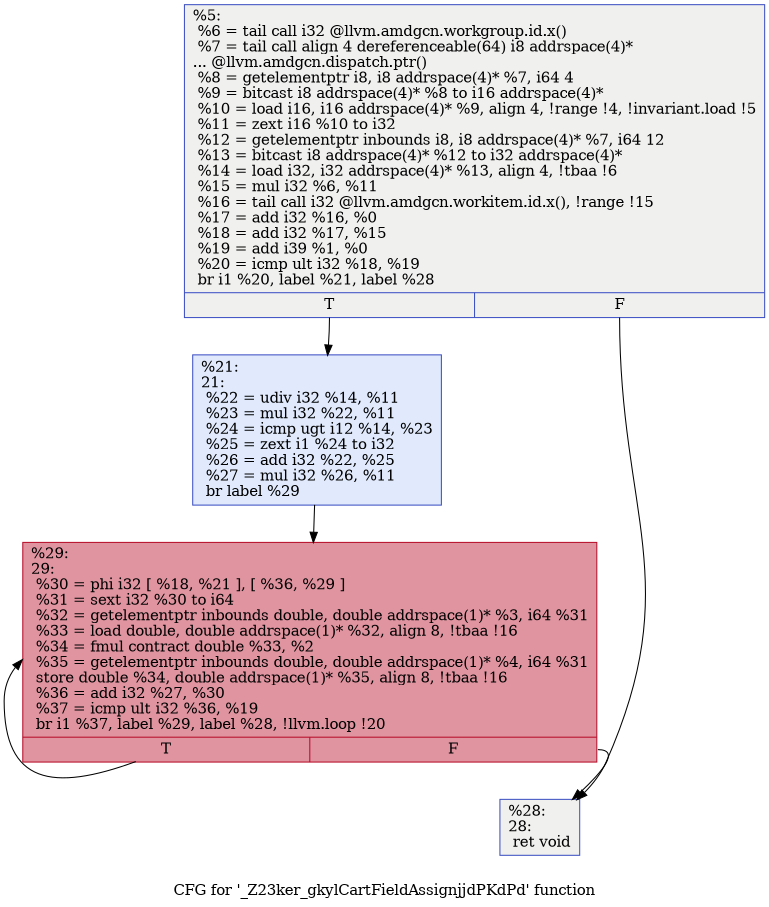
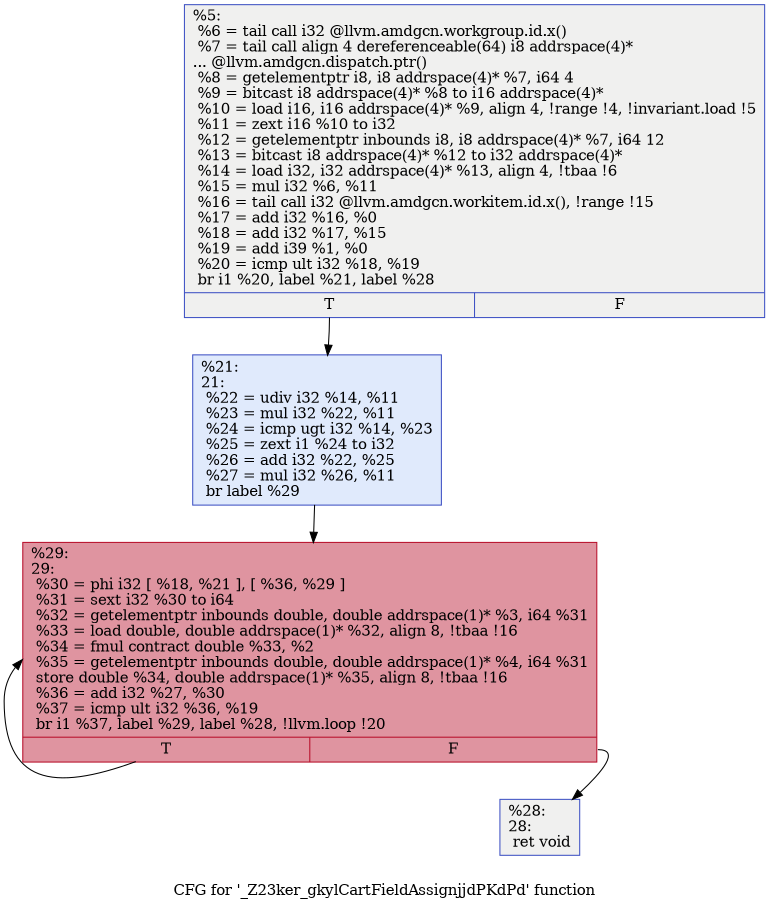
  digraph {
    label="CFG for '_Z23ker_gkylCartFieldAssignjjdPKdPd' function"
    node [color="#3d50c3ff" fillcolor="#dedcdb70" shape=record style=filled]
    edge [tailport=s0]
    n1 [label="{%5:\l  %6 = tail call i32 @llvm.amdgcn.workgroup.id.x()\l  %7 = tail call align 4 dereferenceable(64) i8 addrspace(4)*\l... @llvm.amdgcn.dispatch.ptr()\l  %8 = getelementptr i8, i8 addrspace(4)* %7, i64 4\l  %9 = bitcast i8 addrspace(4)* %8 to i16 addrspace(4)*\l  %10 = load i16, i16 addrspace(4)* %9, align 4, !range !4, !invariant.load !5\l  %11 = zext i16 %10 to i32\l  %12 = getelementptr inbounds i8, i8 addrspace(4)* %7, i64 12\l  %13 = bitcast i8 addrspace(4)* %12 to i32 addrspace(4)*\l  %14 = load i32, i32 addrspace(4)* %13, align 4, !tbaa !6\l  %15 = mul i32 %6, %11\l  %16 = tail call i32 @llvm.amdgcn.workitem.id.x(), !range !15\l  %17 = add i32 %16, %0\l  %18 = add i32 %17, %15\l  %19 = add i39 %1, %0\l  %20 = icmp ult i32 %18, %19\l  br i1 %20, label %21, label %28\l|{<s0>T|<s1>F}}"]
-   n2 [fillcolor="#b9d0f970" label="{%21:\l21:                                               \l  %22 = udiv i32 %14, %11\l  %23 = mul i32 %22, %11\l  %24 = icmp ugt i12 %14, %23\l  %25 = zext i1 %24 to i32\l  %26 = add i32 %22, %25\l  %27 = mul i32 %26, %11\l  br label %29\l}"]
+   n2 [fillcolor="#b9d0f970" label="{%21:\l21:                                               \l  %22 = udiv i32 %14, %11\l  %23 = mul i32 %22, %11\l  %24 = icmp ugt i32 %14, %23\l  %25 = zext i1 %24 to i32\l  %26 = add i32 %22, %25\l  %27 = mul i32 %26, %11\l  br label %29\l}"]
    n3 [label="{%28:\l28:                                               \l  ret void\l}"]
    n4 [color="#b70d28ff" fillcolor="#b70d2870" label="{%29:\l29:                                               \l  %30 = phi i32 [ %18, %21 ], [ %36, %29 ]\l  %31 = sext i32 %30 to i64\l  %32 = getelementptr inbounds double, double addrspace(1)* %3, i64 %31\l  %33 = load double, double addrspace(1)* %32, align 8, !tbaa !16\l  %34 = fmul contract double %33, %2\l  %35 = getelementptr inbounds double, double addrspace(1)* %4, i64 %31\l  store double %34, double addrspace(1)* %35, align 8, !tbaa !16\l  %36 = add i32 %27, %30\l  %37 = icmp ult i32 %36, %19\l  br i1 %37, label %29, label %28, !llvm.loop !20\l|{<s0>T|<s1>F}}"]
    n1 -> n2
-   n1 -> n3 [tailport=s1]
    n2 -> n4
    n4 -> n3 [tailport=s1]
    n4 -> n4
  }
